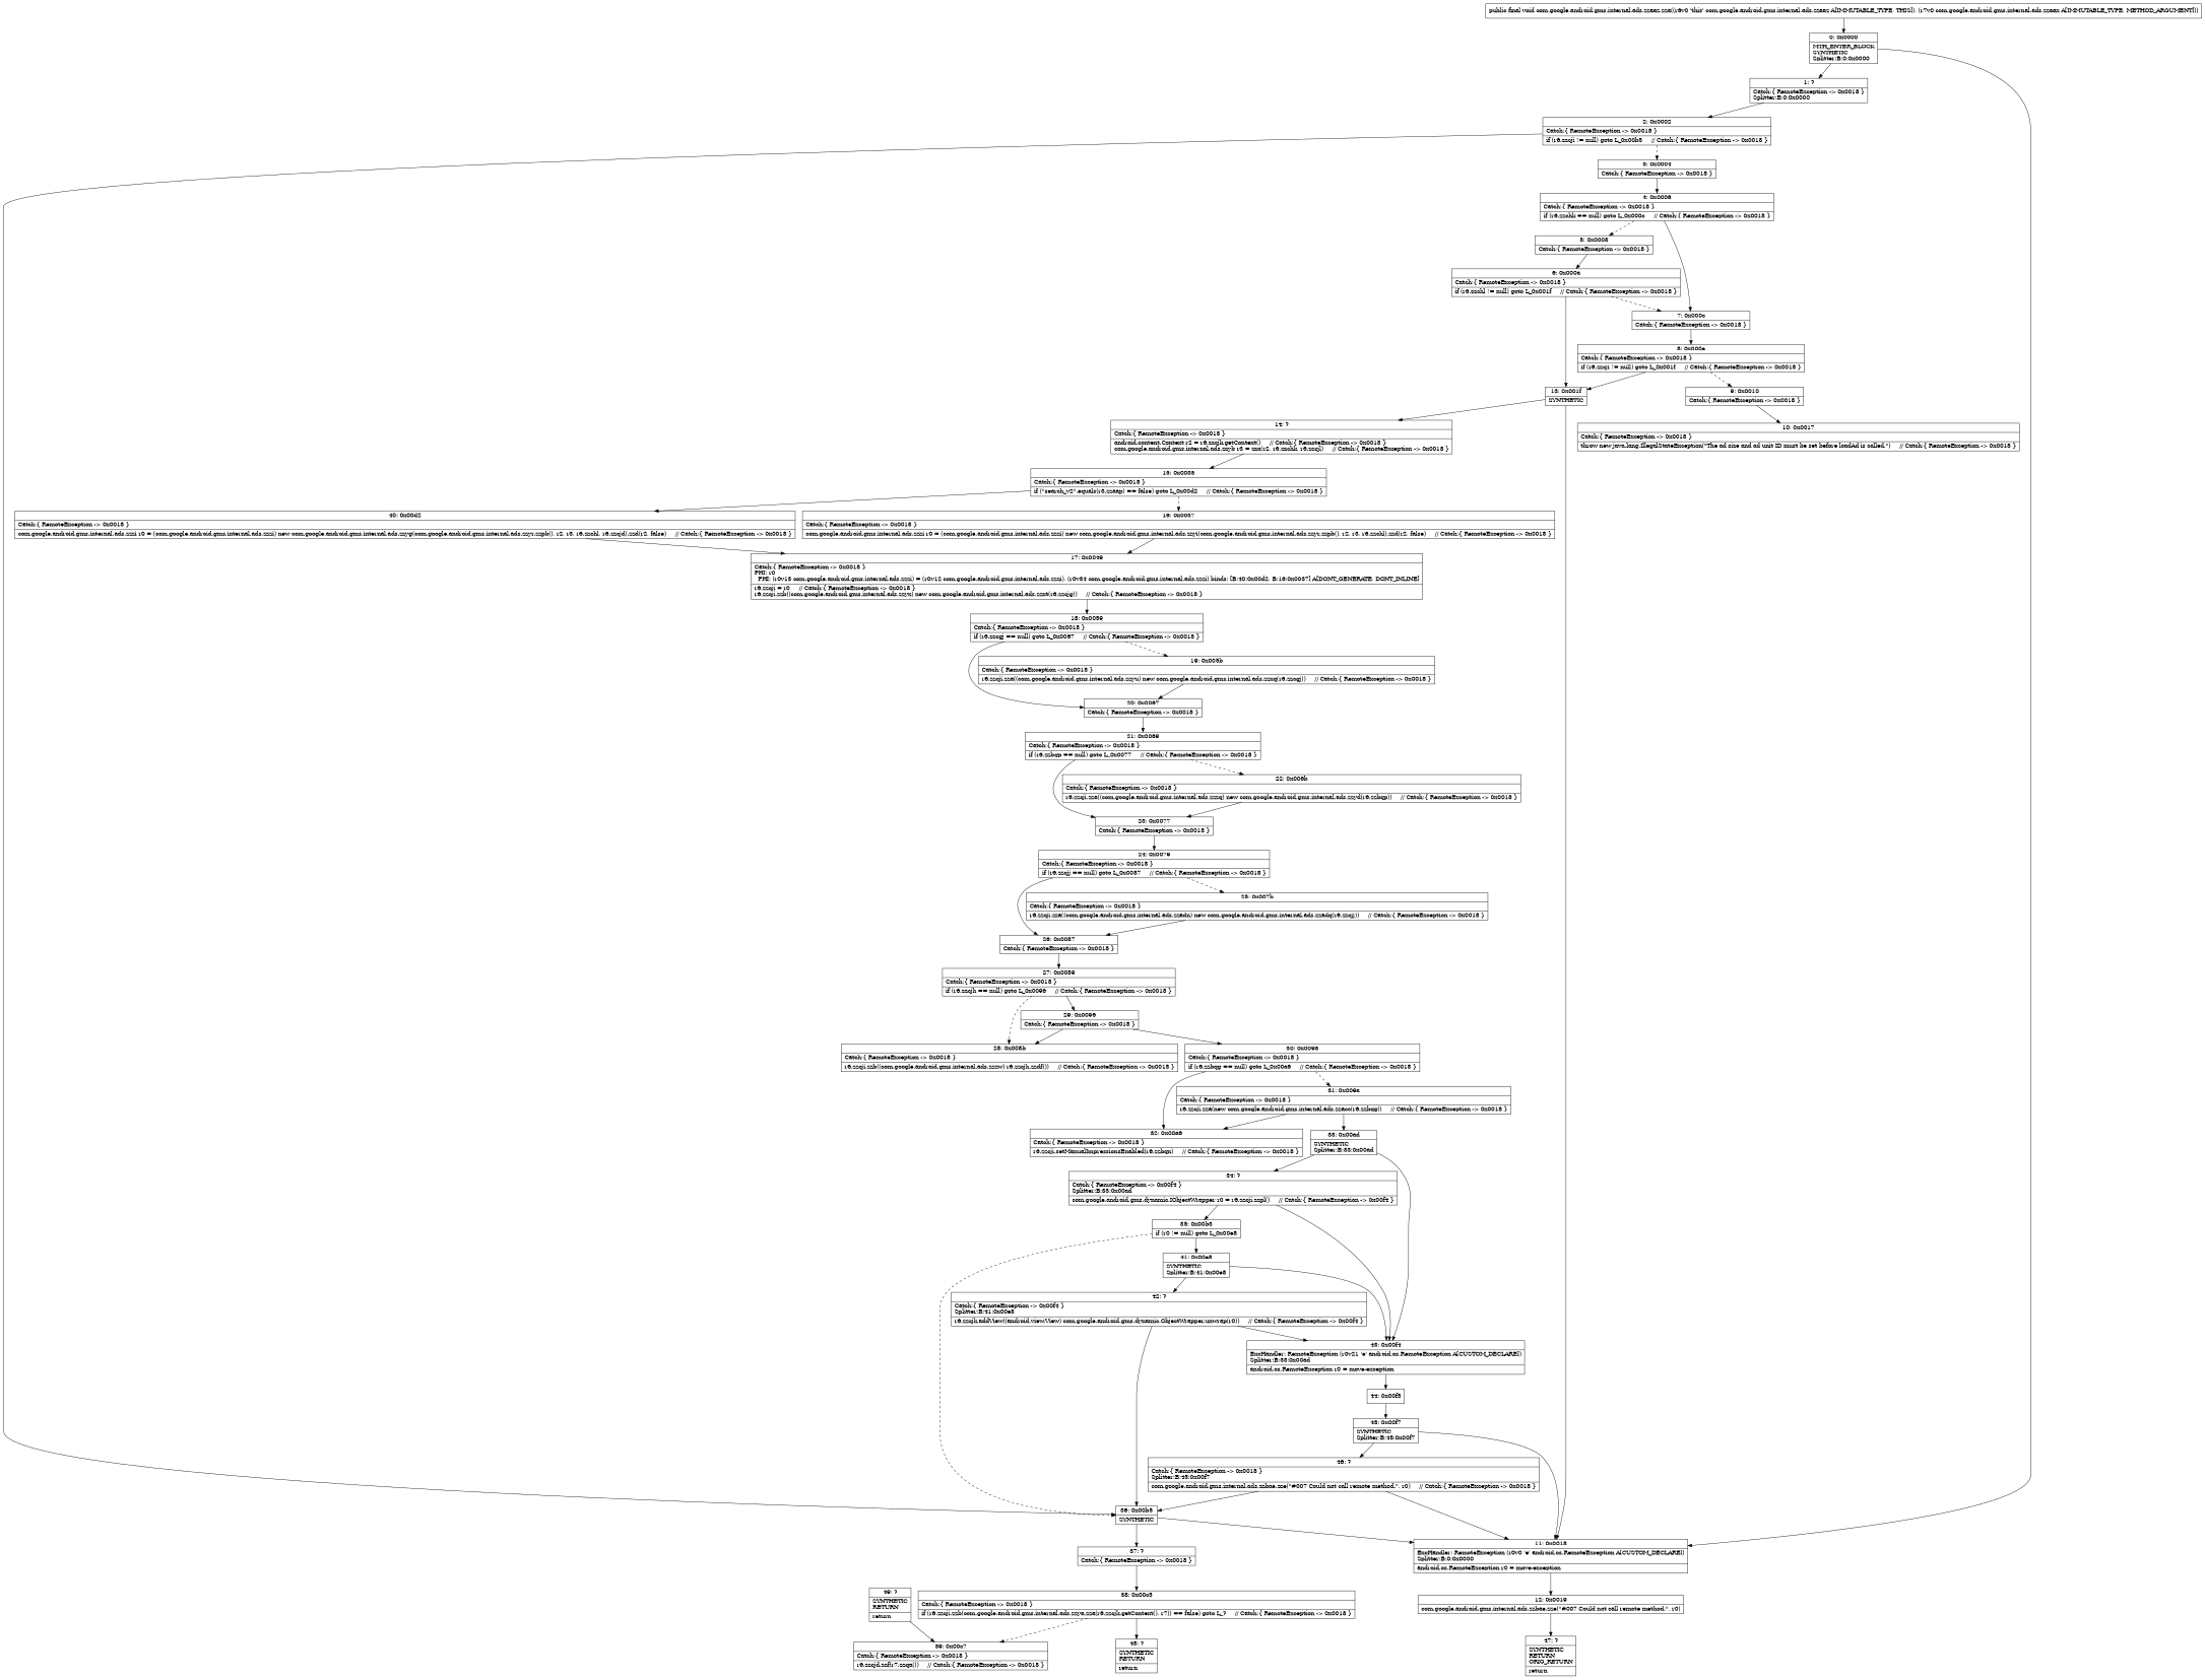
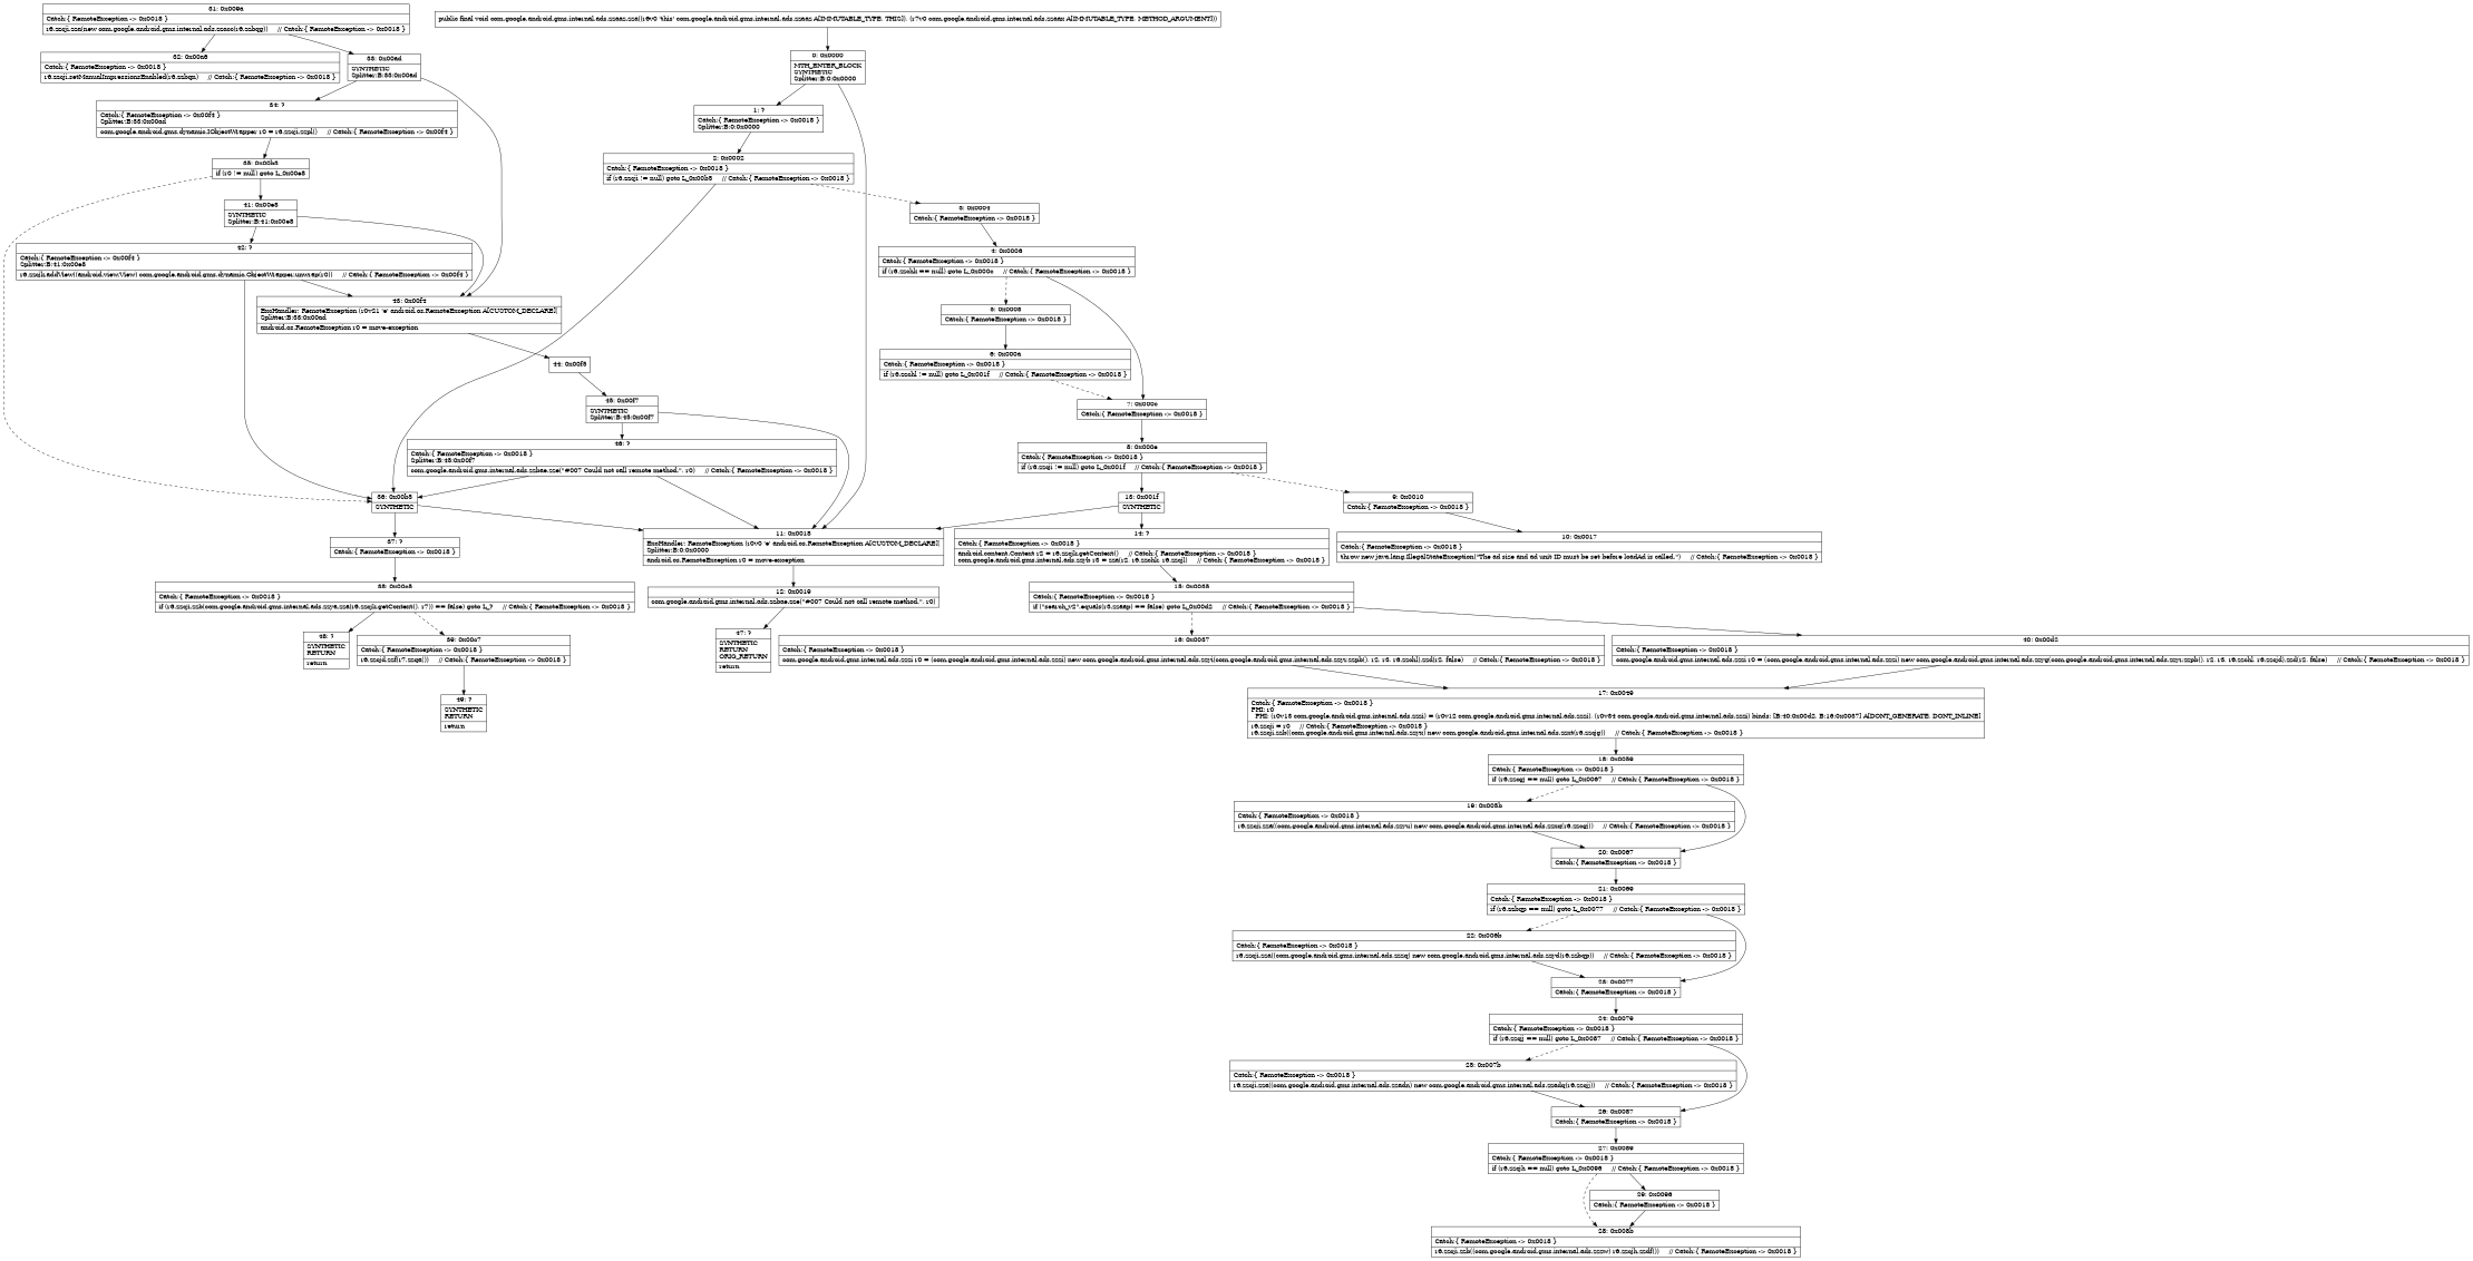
  digraph {
    node [shape=record]
    n1 [label="{0\:\ 0x0000|MTH_ENTER_BLOCK\lSYNTHETIC\lSplitter:B:0:0x0000\l}"]
    n2 [label="{1\:\ ?|Catch:\{ RemoteException \-\> 0x0018 \}\lSplitter:B:0:0x0000\l}"]
    n3 [label="{11\:\ 0x0018|ExcHandler: RemoteException (r0v0 'e' android.os.RemoteException A[CUSTOM_DECLARE])\lSplitter:B:0:0x0000\l|android.os.RemoteException r0 = move\-exception\l}"]
    n4 [label="{2\:\ 0x0002|Catch:\{ RemoteException \-\> 0x0018 \}\l|if (r6.zzcji != null) goto L_0x00b5     \/\/ Catch:\{ RemoteException \-\> 0x0018 \}\l}"]
    n5 [label="{12\:\ 0x0019|com.google.android.gms.internal.ads.zzbae.zze(\"#007 Could not call remote method.\", r0)\l}"]
    n6 [label="{3\:\ 0x0004|Catch:\{ RemoteException \-\> 0x0018 \}\l}"]
    n7 [label="{36\:\ 0x00b5|SYNTHETIC\l}"]
    n8 [label="{4\:\ 0x0006|Catch:\{ RemoteException \-\> 0x0018 \}\l|if (r6.zzchk == null) goto L_0x000c     \/\/ Catch:\{ RemoteException \-\> 0x0018 \}\l}"]
    n9 [label="{37\:\ ?|Catch:\{ RemoteException \-\> 0x0018 \}\l}"]
    n10 [label="{5\:\ 0x0008|Catch:\{ RemoteException \-\> 0x0018 \}\l}"]
    n11 [label="{7\:\ 0x000c|Catch:\{ RemoteException \-\> 0x0018 \}\l}"]
    n12 [label="{6\:\ 0x000a|Catch:\{ RemoteException \-\> 0x0018 \}\l|if (r6.zzchl != null) goto L_0x001f     \/\/ Catch:\{ RemoteException \-\> 0x0018 \}\l}"]
    n13 [label="{8\:\ 0x000e|Catch:\{ RemoteException \-\> 0x0018 \}\l|if (r6.zzcji != null) goto L_0x001f     \/\/ Catch:\{ RemoteException \-\> 0x0018 \}\l}"]
    n14 [label="{13\:\ 0x001f|SYNTHETIC\l}"]
    n15 [label="{14\:\ ?|Catch:\{ RemoteException \-\> 0x0018 \}\l|android.content.Context r2 = r6.zzcjk.getContext()     \/\/ Catch:\{ RemoteException \-\> 0x0018 \}\lcom.google.android.gms.internal.ads.zzyb r3 = zza(r2, r6.zzchk, r6.zzcjl)     \/\/ Catch:\{ RemoteException \-\> 0x0018 \}\l}"]
    n16 [label="{9\:\ 0x0010|Catch:\{ RemoteException \-\> 0x0018 \}\l}"]
    n17 [label="{10\:\ 0x0017|Catch:\{ RemoteException \-\> 0x0018 \}\l|throw new java.lang.IllegalStateException(\"The ad size and ad unit ID must be set before loadAd is called.\")     \/\/ Catch:\{ RemoteException \-\> 0x0018 \}\l}"]
    n18 [label="{47\:\ ?|SYNTHETIC\lRETURN\lORIG_RETURN\l|return\l}"]
    n19 [label="{15\:\ 0x0035|Catch:\{ RemoteException \-\> 0x0018 \}\l|if (\"search_v2\".equals(r3.zzaap) == false) goto L_0x00d2     \/\/ Catch:\{ RemoteException \-\> 0x0018 \}\l}"]
    n20 [label="{16\:\ 0x0037|Catch:\{ RemoteException \-\> 0x0018 \}\l|com.google.android.gms.internal.ads.zzzi r0 = (com.google.android.gms.internal.ads.zzzi) new com.google.android.gms.internal.ads.zzyi(com.google.android.gms.internal.ads.zzyr.zzpb(), r2, r3, r6.zzchl).zzd(r2, false)     \/\/ Catch:\{ RemoteException \-\> 0x0018 \}\l}"]
    n21 [label="{40\:\ 0x00d2|Catch:\{ RemoteException \-\> 0x0018 \}\l|com.google.android.gms.internal.ads.zzzi r0 = (com.google.android.gms.internal.ads.zzzi) new com.google.android.gms.internal.ads.zzyg(com.google.android.gms.internal.ads.zzyr.zzpb(), r2, r3, r6.zzchl, r6.zzcjd).zzd(r2, false)     \/\/ Catch:\{ RemoteException \-\> 0x0018 \}\l}"]
    n22 [label="{17\:\ 0x0049|Catch:\{ RemoteException \-\> 0x0018 \}\lPHI: r0 \l  PHI: (r0v13 com.google.android.gms.internal.ads.zzzi) = (r0v12 com.google.android.gms.internal.ads.zzzi), (r0v34 com.google.android.gms.internal.ads.zzzi) binds: [B:40:0x00d2, B:16:0x0037] A[DONT_GENERATE, DONT_INLINE]\l|r6.zzcji = r0     \/\/ Catch:\{ RemoteException \-\> 0x0018 \}\lr6.zzcji.zzb((com.google.android.gms.internal.ads.zzyx) new com.google.android.gms.internal.ads.zzxt(r6.zzcjg))     \/\/ Catch:\{ RemoteException \-\> 0x0018 \}\l}"]
    n23 [label="{18\:\ 0x0059|Catch:\{ RemoteException \-\> 0x0018 \}\l|if (r6.zzcgj == null) goto L_0x0067     \/\/ Catch:\{ RemoteException \-\> 0x0018 \}\l}"]
    n24 [label="{19\:\ 0x005b|Catch:\{ RemoteException \-\> 0x0018 \}\l|r6.zzcji.zza((com.google.android.gms.internal.ads.zzyu) new com.google.android.gms.internal.ads.zzxq(r6.zzcgj))     \/\/ Catch:\{ RemoteException \-\> 0x0018 \}\l}"]
    n25 [label="{20\:\ 0x0067|Catch:\{ RemoteException \-\> 0x0018 \}\l}"]
    n26 [label="{21\:\ 0x0069|Catch:\{ RemoteException \-\> 0x0018 \}\l|if (r6.zzbqp == null) goto L_0x0077     \/\/ Catch:\{ RemoteException \-\> 0x0018 \}\l}"]
    n27 [label="{22\:\ 0x006b|Catch:\{ RemoteException \-\> 0x0018 \}\l|r6.zzcji.zza((com.google.android.gms.internal.ads.zzzq) new com.google.android.gms.internal.ads.zzyd(r6.zzbqp))     \/\/ Catch:\{ RemoteException \-\> 0x0018 \}\l}"]
    n28 [label="{23\:\ 0x0077|Catch:\{ RemoteException \-\> 0x0018 \}\l}"]
    n29 [label="{24\:\ 0x0079|Catch:\{ RemoteException \-\> 0x0018 \}\l|if (r6.zzcjj == null) goto L_0x0087     \/\/ Catch:\{ RemoteException \-\> 0x0018 \}\l}"]
    n30 [label="{25\:\ 0x007b|Catch:\{ RemoteException \-\> 0x0018 \}\l|r6.zzcji.zza((com.google.android.gms.internal.ads.zzadn) new com.google.android.gms.internal.ads.zzadq(r6.zzcjj))     \/\/ Catch:\{ RemoteException \-\> 0x0018 \}\l}"]
    n31 [label="{26\:\ 0x0087|Catch:\{ RemoteException \-\> 0x0018 \}\l}"]
    n32 [label="{27\:\ 0x0089|Catch:\{ RemoteException \-\> 0x0018 \}\l|if (r6.zzcjh == null) goto L_0x0096     \/\/ Catch:\{ RemoteException \-\> 0x0018 \}\l}"]
    n33 [label="{28\:\ 0x008b|Catch:\{ RemoteException \-\> 0x0018 \}\l|r6.zzcji.zzb((com.google.android.gms.internal.ads.zzzw) r6.zzcjh.zzdf())     \/\/ Catch:\{ RemoteException \-\> 0x0018 \}\l}"]
    n34 [label="{29\:\ 0x0096|Catch:\{ RemoteException \-\> 0x0018 \}\l}"]
-   n35 [label="{30\:\ 0x0098|Catch:\{ RemoteException \-\> 0x0018 \}\l|if (r6.zzbqg == null) goto L_0x00a6     \/\/ Catch:\{ RemoteException \-\> 0x0018 \}\l}"]
    n36 [label="{31\:\ 0x009a|Catch:\{ RemoteException \-\> 0x0018 \}\l|r6.zzcji.zza(new com.google.android.gms.internal.ads.zzacc(r6.zzbqg))     \/\/ Catch:\{ RemoteException \-\> 0x0018 \}\l}"]
    n37 [label="{32\:\ 0x00a6|Catch:\{ RemoteException \-\> 0x0018 \}\l|r6.zzcji.setManualImpressionsEnabled(r6.zzbqn)     \/\/ Catch:\{ RemoteException \-\> 0x0018 \}\l}"]
    n38 [label="{33\:\ 0x00ad|SYNTHETIC\lSplitter:B:33:0x00ad\l}"]
    n39 [label="{34\:\ ?|Catch:\{ RemoteException \-\> 0x00f4 \}\lSplitter:B:33:0x00ad\l|com.google.android.gms.dynamic.IObjectWrapper r0 = r6.zzcji.zzpl()     \/\/ Catch:\{ RemoteException \-\> 0x00f4 \}\l}"]
    n40 [label="{43\:\ 0x00f4|ExcHandler: RemoteException (r0v21 'e' android.os.RemoteException A[CUSTOM_DECLARE])\lSplitter:B:33:0x00ad\l|android.os.RemoteException r0 = move\-exception\l}"]
    n41 [label="{35\:\ 0x00b3|if (r0 != null) goto L_0x00e8\l}"]
    n42 [label="{44\:\ 0x00f5}"]
    n43 [label="{41\:\ 0x00e8|SYNTHETIC\lSplitter:B:41:0x00e8\l}"]
    n44 [label="{42\:\ ?|Catch:\{ RemoteException \-\> 0x00f4 \}\lSplitter:B:41:0x00e8\l|r6.zzcjk.addView((android.view.View) com.google.android.gms.dynamic.ObjectWrapper.unwrap(r0))     \/\/ Catch:\{ RemoteException \-\> 0x00f4 \}\l}"]
    n45 [label="{38\:\ 0x00c5|Catch:\{ RemoteException \-\> 0x0018 \}\l|if (r6.zzcji.zzb(com.google.android.gms.internal.ads.zzya.zza(r6.zzcjk.getContext(), r7)) == false) goto L_?     \/\/ Catch:\{ RemoteException \-\> 0x0018 \}\l}"]
    n46 [label="{39\:\ 0x00c7|Catch:\{ RemoteException \-\> 0x0018 \}\l|r6.zzcjd.zzf(r7.zzqa())     \/\/ Catch:\{ RemoteException \-\> 0x0018 \}\l}"]
    n47 [label="{48\:\ ?|SYNTHETIC\lRETURN\l|return\l}"]
    n48 [label="{49\:\ ?|SYNTHETIC\lRETURN\l|return\l}"]
    n49 [label="{45\:\ 0x00f7|SYNTHETIC\lSplitter:B:45:0x00f7\l}"]
    n50 [label="{46\:\ ?|Catch:\{ RemoteException \-\> 0x0018 \}\lSplitter:B:45:0x00f7\l|com.google.android.gms.internal.ads.zzbae.zze(\"#007 Could not call remote method.\", r0)     \/\/ Catch:\{ RemoteException \-\> 0x0018 \}\l}"]
    n51 [label="{public final void com.google.android.gms.internal.ads.zzaaz.zza((r6v0 'this' com.google.android.gms.internal.ads.zzaaz A[IMMUTABLE_TYPE, THIS]), (r7v0 com.google.android.gms.internal.ads.zzaax A[IMMUTABLE_TYPE, METHOD_ARGUMENT])) }"]
    n1 -> n2
    n1 -> n3
    n2 -> n4
    n3 -> n5
    n4 -> n6 [style=dashed]
    n4 -> n7
    n5 -> n18
    n6 -> n8
    n7 -> n3
    n7 -> n9
    n8 -> n10 [style=dashed]
    n8 -> n11
    n9 -> n45
    n10 -> n12
    n11 -> n13
    n12 -> n11 [style=dashed]
-   n12 -> n14
    n13 -> n14
    n13 -> n16 [style=dashed]
    n14 -> n3
    n14 -> n15
    n15 -> n19
    n16 -> n17
    n19 -> n20 [style=dashed]
    n19 -> n21
    n20 -> n22
    n21 -> n22
    n22 -> n23
    n23 -> n24 [style=dashed]
    n23 -> n25
    n24 -> n25
    n25 -> n26
    n26 -> n27 [style=dashed]
    n26 -> n28
    n27 -> n28
    n28 -> n29
    n29 -> n30 [style=dashed]
    n29 -> n31
    n30 -> n31
    n31 -> n32
    n32 -> n33 [style=dashed]
    n32 -> n34
    n34 -> n33
-   n34 -> n35
-   n35 -> n36 [style=dashed]
-   n35 -> n37
    n36 -> n37
    n36 -> n38
    n38 -> n39
    n38 -> n40
-   n39 -> n40
    n39 -> n41
    n40 -> n42
    n41 -> n7 [style=dashed]
    n41 -> n43
    n42 -> n49
    n43 -> n40
    n43 -> n44
    n44 -> n7
    n44 -> n40
    n45 -> n46 [style=dashed]
    n45 -> n47
-   n48 -> n46
+   n46 -> n48
    n49 -> n3
    n49 -> n50
    n50 -> n3
    n50 -> n7
    n51 -> n1
  }
